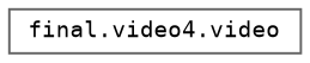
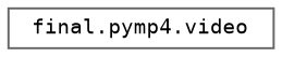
  digraph {
    rankdir=LR
    fontname="DejaVu Sans Mono"
-   n1 [color=grey40 fillcolor=white fontname="DejaVu Sans Mono" fontsize=10 height=0.2 label="final.video4.video" shape=box style=filled width=0.4]
+   n1 [color=grey40 fillcolor=white fontname="DejaVu Sans Mono" fontsize=10 height=0.2 label="final.pymp4.video" shape=box style=filled width=0.4]
  }
